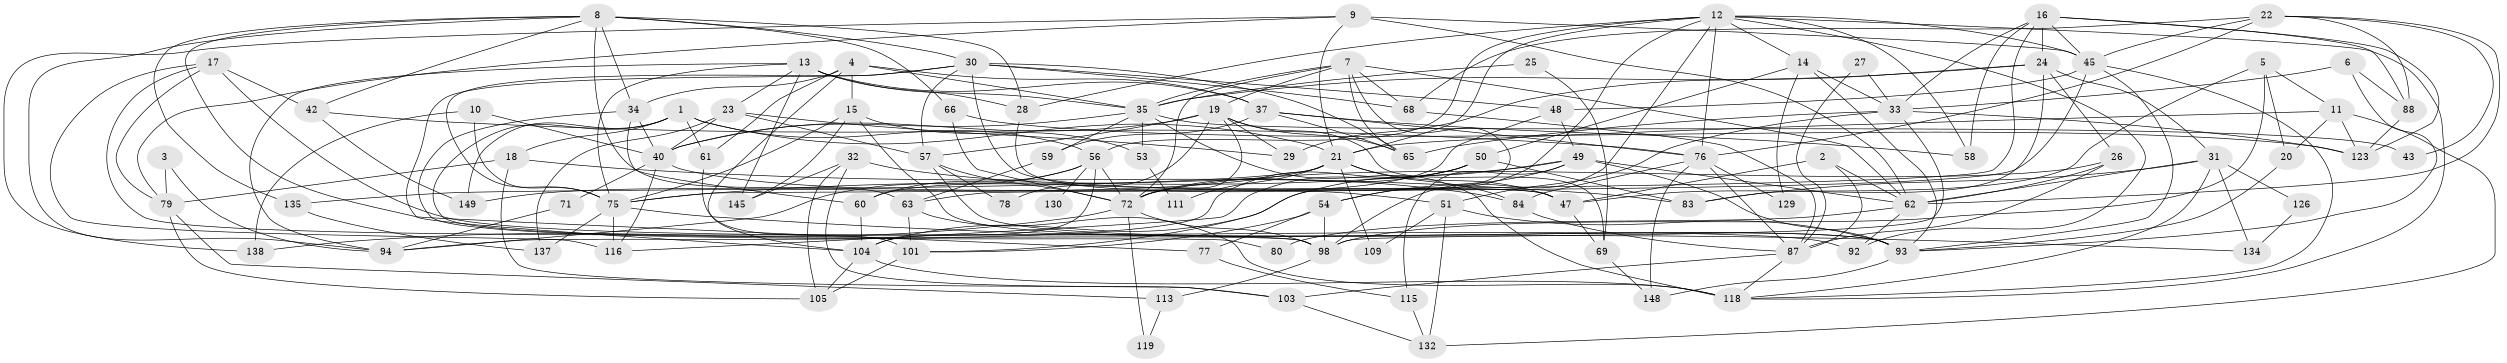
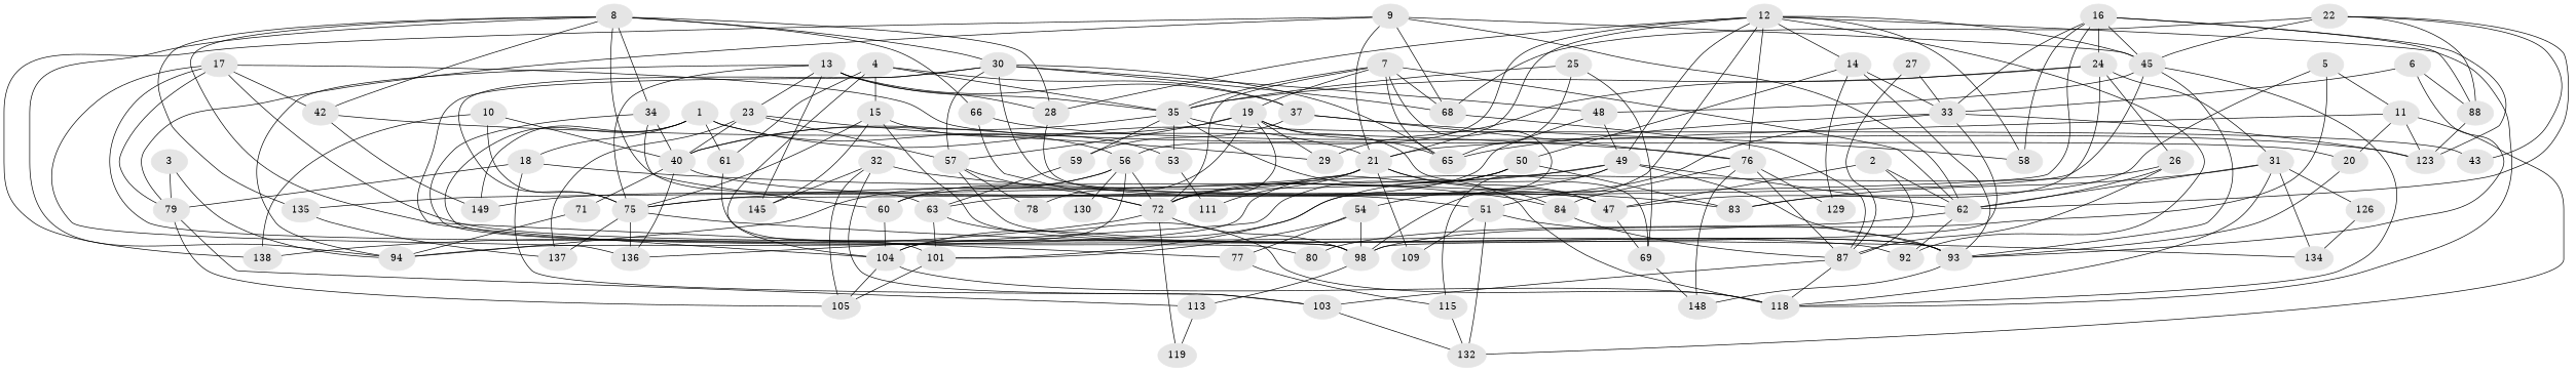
  graph {
    node [color=gray90 style=filled]
    1 [super="+79"]
    18 [super="+55"]
    21 [super="+147"]
    56 [super="+131"]
    61
    98 [super="+102"]
    149
    n8 [label=79 super="+139"]
    83
    103
    47 [super="+127"]
    135
    84
    109
    111
    94
    104 [super="+146"]
    72 [super="+114"]
    60
    130
    101 [super="+142"]
    113
    69 [super="+86"]
    2
    62 [super="+81"]
    87 [super="+97"]
    92
    80
    118 [super="+140"]
    105
    3
    4 [super="+36"]
    15 [super="+70"]
    34 [super="+117"]
    35 [super="+67"]
    37 [super="+46"]
    93 [super="+128"]
    75 [super="+99"]
    145
    53
    40 [super="+107"]
    43
    59
    65 [super="+124"]
    58
    76 [super="+106"]
    11 [super="+141"]
    20
    123 [super="+125"]
    132
    5
    33 [super="+133"]
    51 [super="+110"]
    6
    88 [super="+144"]
    148
    7 [super="+91"]
    19 [super="+38"]
    68
    29
    57 [super="+122"]
    78
    138
    119
    8 [super="+90"]
    28
    30 [super="+120"]
    42 [super="+112"]
    63
    66
    77 [super="+100"]
    48 [super="+121"]
    115
    137
    9 [super="+39"]
    45 [super="+143"]
-   136 [label=116]
+   136
    71
    10
    134
    12 [super="+89"]
    14
    49 [super="+52"]
    50 [super="+108"]
    129
    54
    13 [super="+95"]
    23 [super="+44"]
    16 [super="+74"]
    24 [super="+85"]
    26 [super="+116"]
    31 [super="+64"]
    17 [super="+82"]
    22 [super="+41"]
    126
    25
    27
    32 [super="+96"]
    1 -- 18
    1 -- 21
    1 -- 56
    1 -- 61
    1 -- 98
    1 -- 149
    18 -- n8
    18 -- 83
    18 -- 103
    21 -- 149
    21 -- 47
    21 -- 135
    21 -- 84
    21 -- 109
    21 -- 111
    56 -- 94
    56 -- 104
    56 -- 72
    56 -- 60
    56 -- 130 [weight=2]
    61 -- 101
    98 -- 113
    n8 -- 113
    n8 -- 105
    103 -- 132
    47 -- 69 [weight=2]
    135 -- 137
    84 -- 87
    104 -- 118 [weight=2]
    104 -- 105
    72 -- 98
    72 -- 138
    72 -- 119
    60 -- 104
    101 -- 105
    113 -- 119
    69 -- 148
    2 -- 47
    2 -- 62
    2 -- 87
    62 -- 92
    62 -- 80
    87 -- 103
    87 -- 118
    3 -- n8
    3 -- 94
    4 -- 61
    4 -- 104
    4 -- 15
-   4 -- 34
    4 -- 35
    4 -- 37
    15 -- 93
    15 -- 75
    15 -- 145
    15 -- 53
    34 -- 60
    34 -- 80
    34 -- 40
    35 -- 118
    35 -- 53
    35 -- 40
    35 -- 43
    35 -- 59
    37 -- 59
-   37 -- 65
+   25 -- 65
    37 -- 58
    37 -- 76
    93 -- 148
    75 -- 137
    75 -- 136 [weight=2]
    75 -- 134
    53 -- 111
    40 -- 51
    40 -- 136
    40 -- 71
    59 -- 63
    76 -- 84
    76 -- 87
    76 -- 148
    76 -- 129
    11 -- 21
    11 -- 20
    11 -- 123
    11 -- 132
    20 -- 93
    5 -- 98
    5 -- 47
    5 -- 11
    33 -- 98
    33 -- 65
    33 -- 123
    33 -- 51
    51 -- 109
    51 -- 93
    51 -- 132
    6 -- 93
    6 -- 33
    6 -- 88
    88 -- 123
    7 -- 72
    7 -- 101
    7 -- 62
    7 -- 35
    7 -- 65
    7 -- 19
    7 -- 68
    19 -- 72
    19 -- 69 [weight=2]
    19 -- 40
    19 -- 65
    19 -- 29
    19 -- 57
    19 -- 78
    68 -- 87
    57 -- 72
    57 -- 93
    57 -- 78
    8 -- 135
    8 -- 94
    8 -- 34
    8 -- 28
    8 -- 30
    8 -- 42
    8 -- 63
    8 -- 66
    8 -- 77
    28 -- 47
    30 -- 47
    30 -- 104
    30 -- 75
    30 -- 65
    30 -- 68
    30 -- 57
    30 -- 48
    42 -- 149
    42 -- 76
    63 -- 101
    63 -- 118
    66 -- 72
    66 -- 123
    77 -- 115
    48 -- 60
    48 -- 49
    115 -- 132
    9 -- 21
    9 -- n8
    9 -- 62
+   9 -- 68
    9 -- 138
    9 -- 45
    45 -- 118
    45 -- 93
    45 -- 63
    45 -- 48
    71 -- 94
    10 -- 75
    10 -- 40
    10 -- 138
    12 -- 21
    12 -- 56
    12 -- 98
    12 -- 92
    12 -- 118
    12 -- 58
    12 -- 76
    12 -- 28
    12 -- 45
    12 -- 14
-   12 -- 54
+   12 -- 49
    14 -- 93
    14 -- 33
    14 -- 50
    14 -- 129
    49 -- 104
    49 -- 62
    49 -- 93
    49 -- 75
    49 -- 115
    49 -- 54
    50 -- 83
    50 -- 94
    50 -- 72
    50 -- 136
    54 -- 98
    54 -- 101
    54 -- 77
    13 -- 94
    13 -- 35
    13 -- 37
    13 -- 75
    13 -- 145
    13 -- 28
    13 -- 23
    23 -- 40
    23 -- 29
    23 -- 57
    23 -- 137
    16 -- 75
    16 -- 58
    16 -- 123
    16 -- 33
    16 -- 88
    16 -- 45
    16 -- 24
    24 -- 83
    24 -- 35
    24 -- 29
    24 -- 26
    24 -- 31
    26 -- 72
    26 -- 62
    26 -- 87
    31 -- 83
    31 -- 62
    31 -- 118
    31 -- 134
    31 -- 126
    17 -- 98
    17 -- n8
    17 -- 92
-   5 -- 20
+   17 -- 20
    17 -- 42
    17 -- 136
    22 -- 62
    22 -- 43
-   22 -- 76
    22 -- 88
    22 -- 68
    22 -- 45
    126 -- 134
    25 -- 69
    25 -- 35
    27 -- 87
    27 -- 33
    32 -- 103
    32 -- 84
    32 -- 105
    32 -- 145
  }
